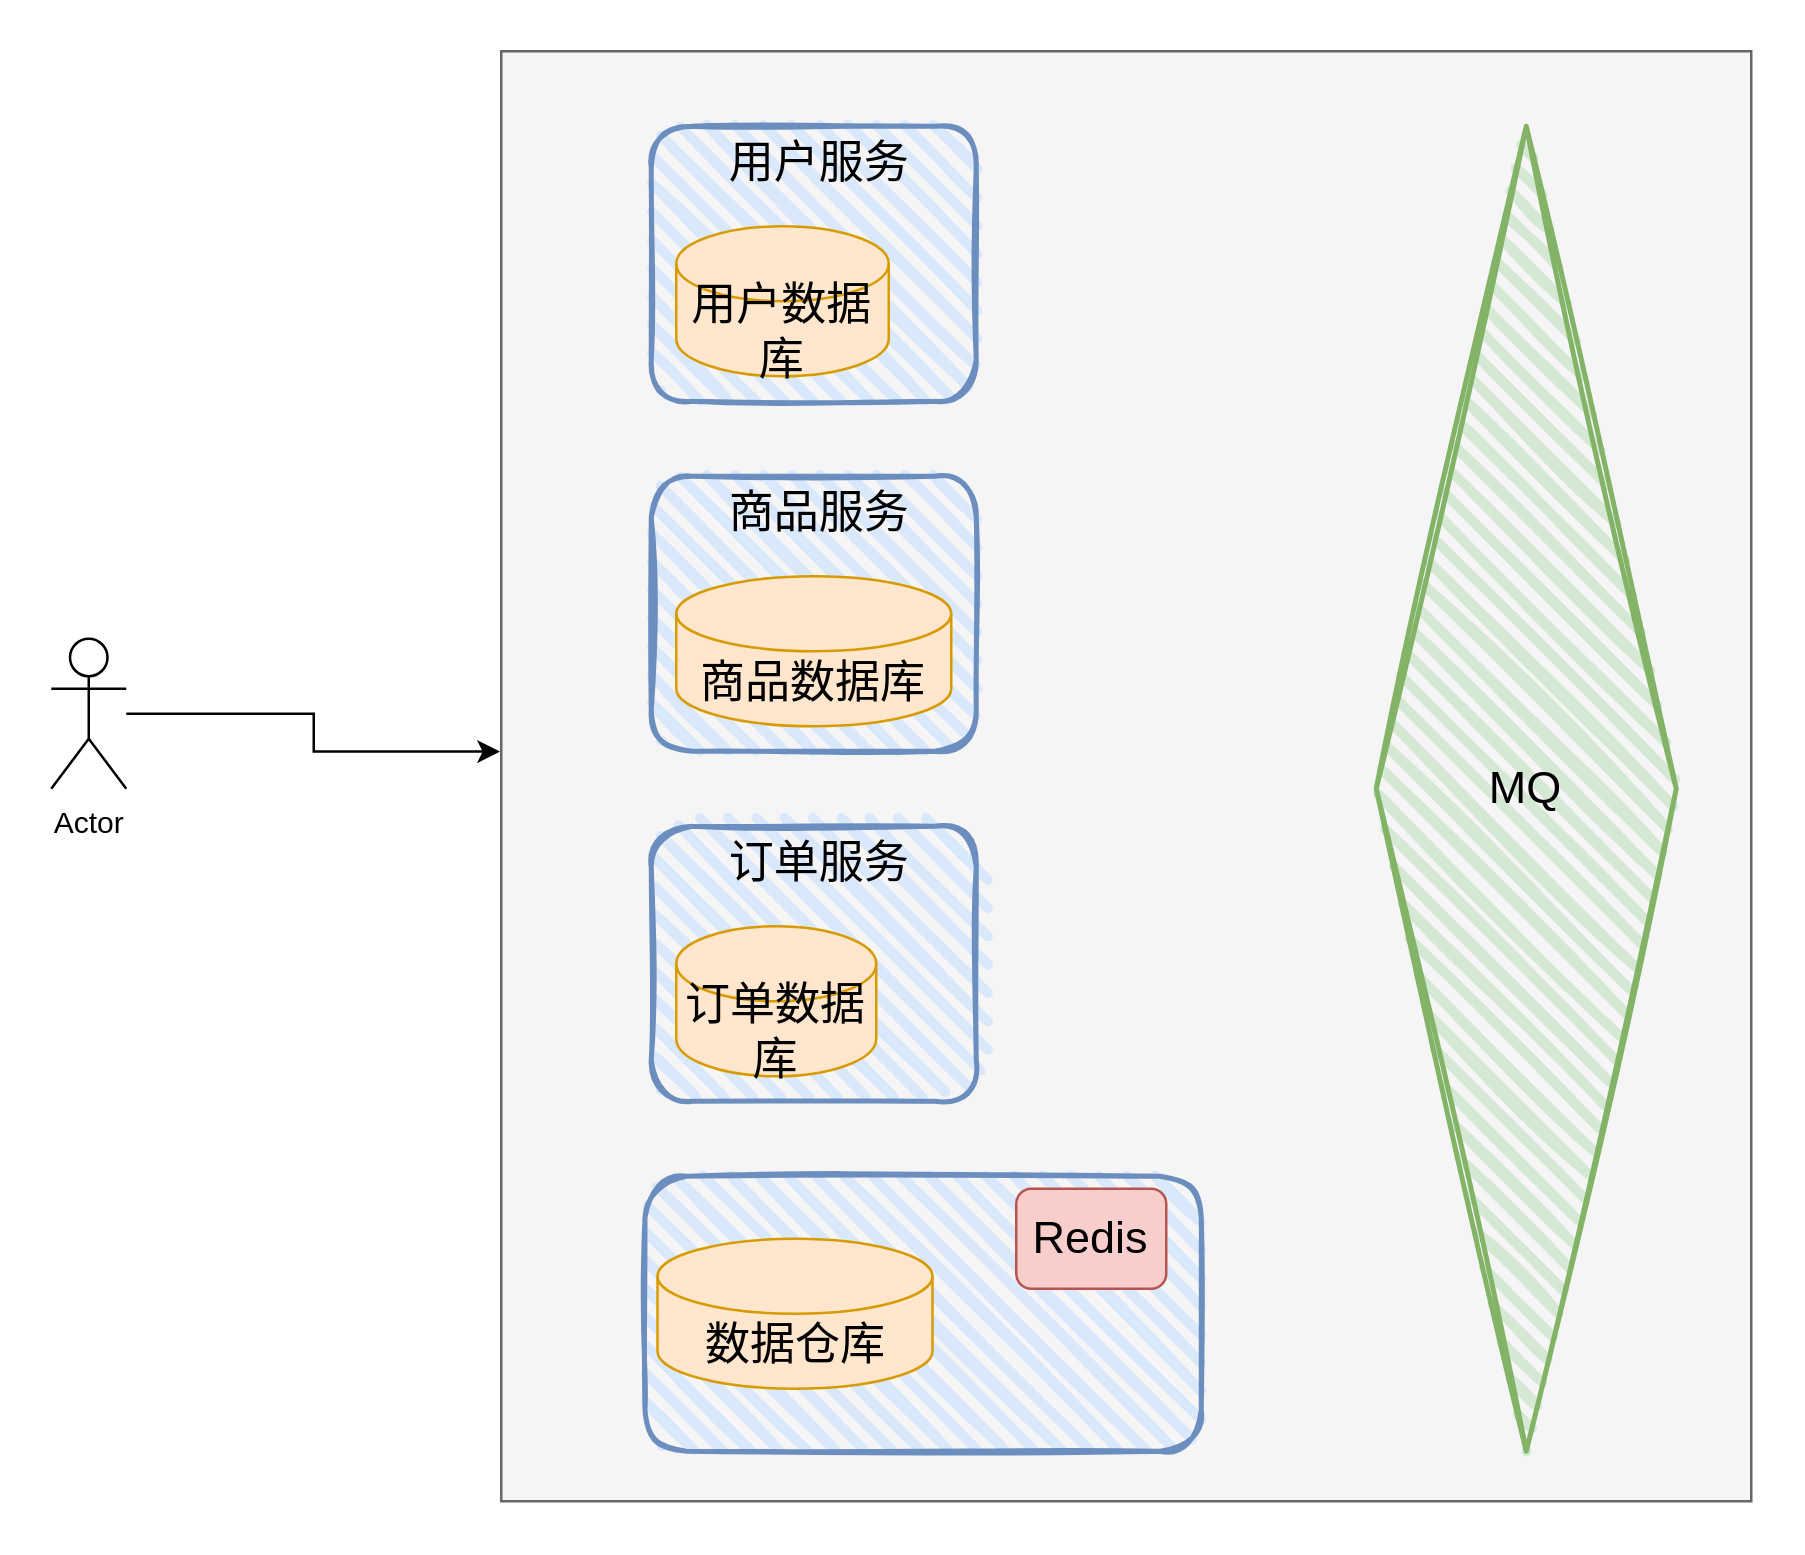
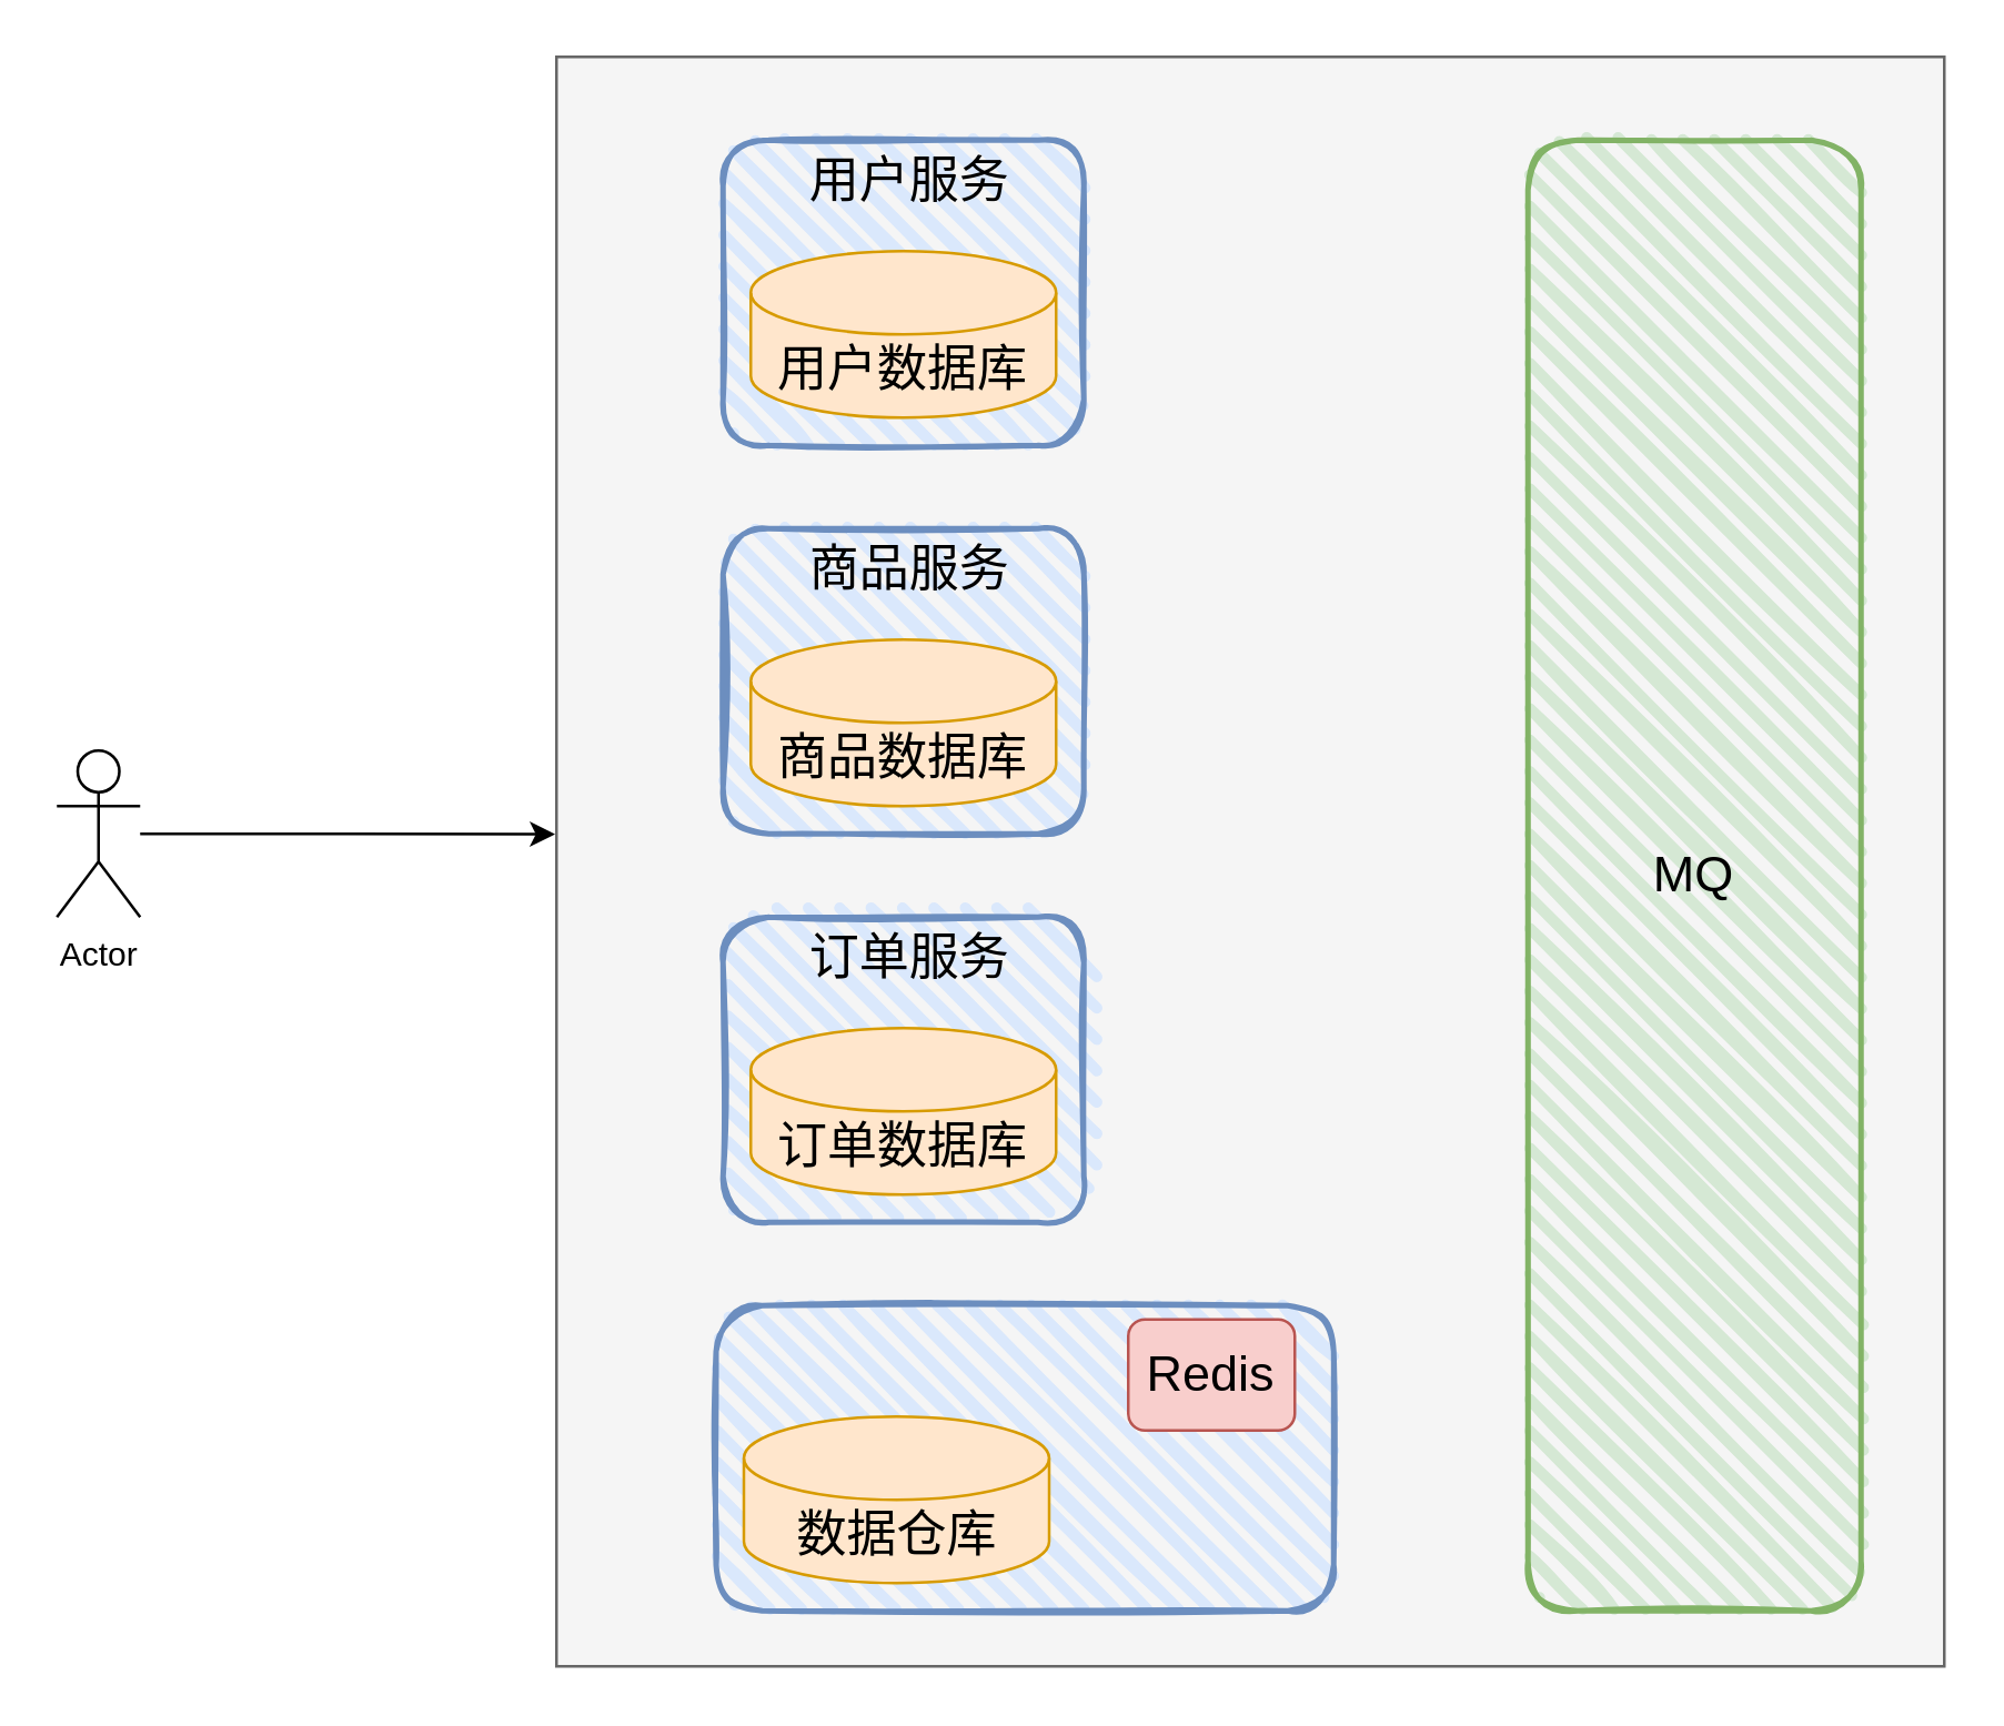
  <mxCell id="0" />
  <mxCell id="1" parent="0" />
  <mxCell id="2" value="" style="rounded=0;whiteSpace=wrap;html=1;fontSize=18;fillColor=#f5f5f5;fontColor=#333333;strokeColor=#666666;" vertex="1" parent="1"><mxGeometry x="200" y="20" width="500" height="580" as="geometry" /></mxCell>
  <mxCell id="3" style="edgeStyle=orthogonalEdgeStyle;rounded=0;orthogonalLoop=1;jettySize=auto;html=1;entryX=-0.001;entryY=0.483;entryDx=0;entryDy=0;entryPerimeter=0;fontSize=18;" edge="1" parent="1" source="4" target="2"><mxGeometry relative="1" as="geometry" /></mxCell>
- <mxCell id="4" value="Actor" style="shape=umlActor;verticalLabelPosition=bottom;verticalAlign=top;html=1;outlineConnect=0;" vertex="1" parent="1"><mxGeometry x="20" y="255" width="30" height="60" as="geometry" /></mxCell>
+ <mxCell id="4" value="Actor" style="shape=umlActor;verticalLabelPosition=bottom;verticalAlign=top;html=1;outlineConnect=0;" vertex="1" parent="1"><mxGeometry x="20" y="270" width="30" height="60" as="geometry" /></mxCell>
  <mxCell id="5" value="" style="rounded=1;whiteSpace=wrap;html=1;strokeWidth=2;fillWeight=4;hachureGap=8;hachureAngle=45;fillColor=#dae8fc;sketch=1;strokeColor=#6c8ebf;" vertex="1" parent="1"><mxGeometry x="260" y="50" width="130" height="110" as="geometry" /></mxCell>
- <mxCell id="6" value="&lt;font style=&quot;font-size: 18px;&quot;&gt;用户数据库&lt;/font&gt;" style="shape=cylinder3;whiteSpace=wrap;html=1;boundedLbl=1;backgroundOutline=1;size=15;fillColor=#ffe6cc;strokeColor=#d79b00;" vertex="1" parent="1"><mxGeometry x="270" y="90" width="85" height="60" as="geometry" /></mxCell>
+ <mxCell id="6" value="&lt;font style=&quot;font-size: 18px;&quot;&gt;用户数据库&lt;/font&gt;" style="shape=cylinder3;whiteSpace=wrap;html=1;boundedLbl=1;backgroundOutline=1;size=15;fillColor=#ffe6cc;strokeColor=#d79b00;" vertex="1" parent="1"><mxGeometry x="270" y="90" width="110" height="60" as="geometry" /></mxCell>
  <mxCell id="7" value="用户服务" style="text;html=1;strokeColor=none;fillColor=none;align=center;verticalAlign=middle;whiteSpace=wrap;rounded=0;fontSize=18;" vertex="1" parent="1"><mxGeometry x="260" y="50" width="135" height="30" as="geometry" /></mxCell>
  <mxCell id="8" value="" style="rounded=1;whiteSpace=wrap;html=1;strokeWidth=2;fillWeight=4;hachureGap=8;hachureAngle=45;fillColor=#dae8fc;sketch=1;strokeColor=#6c8ebf;" vertex="1" parent="1"><mxGeometry x="260" y="190" width="130" height="110" as="geometry" /></mxCell>
  <mxCell id="9" value="&lt;font style=&quot;font-size: 18px;&quot;&gt;商品数据库&lt;/font&gt;" style="shape=cylinder3;whiteSpace=wrap;html=1;boundedLbl=1;backgroundOutline=1;size=15;fillColor=#ffe6cc;strokeColor=#d79b00;" vertex="1" parent="1"><mxGeometry x="270" y="230" width="110" height="60" as="geometry" /></mxCell>
  <mxCell id="10" value="商品服务" style="text;html=1;strokeColor=none;fillColor=none;align=center;verticalAlign=middle;whiteSpace=wrap;rounded=0;fontSize=18;" vertex="1" parent="1"><mxGeometry x="260" y="190" width="135" height="30" as="geometry" /></mxCell>
  <mxCell id="11" value="" style="rounded=1;whiteSpace=wrap;html=1;strokeWidth=2;fillWeight=4;hachureGap=8;hachureAngle=45;fillColor=#dae8fc;sketch=1;strokeColor=#6c8ebf;" vertex="1" parent="1"><mxGeometry x="260" y="330" width="130" height="110" as="geometry" /></mxCell>
- <mxCell id="12" value="&lt;font style=&quot;font-size: 18px;&quot;&gt;订单数据库&lt;/font&gt;" style="shape=cylinder3;whiteSpace=wrap;html=1;boundedLbl=1;backgroundOutline=1;size=15;fillColor=#ffe6cc;strokeColor=#d79b00;" vertex="1" parent="1"><mxGeometry x="270" y="370" width="80" height="60" as="geometry" /></mxCell>
+ <mxCell id="12" value="&lt;font style=&quot;font-size: 18px;&quot;&gt;订单数据库&lt;/font&gt;" style="shape=cylinder3;whiteSpace=wrap;html=1;boundedLbl=1;backgroundOutline=1;size=15;fillColor=#ffe6cc;strokeColor=#d79b00;" vertex="1" parent="1"><mxGeometry x="270" y="370" width="110" height="60" as="geometry" /></mxCell>
  <mxCell id="13" value="订单服务" style="text;html=1;strokeColor=none;fillColor=none;align=center;verticalAlign=middle;whiteSpace=wrap;rounded=0;fontSize=18;" vertex="1" parent="1"><mxGeometry x="260" y="330" width="135" height="30" as="geometry" /></mxCell>
  <mxCell id="14" value="" style="rounded=1;whiteSpace=wrap;html=1;strokeWidth=2;fillWeight=4;hachureGap=8;hachureAngle=45;fillColor=#dae8fc;sketch=1;strokeColor=#6c8ebf;" vertex="1" parent="1"><mxGeometry x="257.5" y="470" width="222.5" height="110" as="geometry" /></mxCell>
- <mxCell id="15" value="&lt;font style=&quot;font-size: 18px;&quot;&gt;数据仓库&lt;/font&gt;" style="shape=cylinder3;whiteSpace=wrap;html=1;boundedLbl=1;backgroundOutline=1;size=15;fillColor=#ffe6cc;strokeColor=#d79b00;" vertex="1" parent="1"><mxGeometry x="262.5" y="495" width="110" height="60" as="geometry" /></mxCell>
+ <mxCell id="15" value="&lt;font style=&quot;font-size: 18px;&quot;&gt;数据仓库&lt;/font&gt;" style="shape=cylinder3;whiteSpace=wrap;html=1;boundedLbl=1;backgroundOutline=1;size=15;fillColor=#ffe6cc;strokeColor=#d79b00;" vertex="1" parent="1"><mxGeometry x="267.5" y="510" width="110" height="60" as="geometry" /></mxCell>
  <mxCell id="16" value="Redis" style="rounded=1;whiteSpace=wrap;html=1;fontSize=18;fillColor=#f8cecc;strokeColor=#b85450;" vertex="1" parent="1"><mxGeometry x="406" y="475" width="60" height="40" as="geometry" /></mxCell>
- <mxCell id="17" value="MQ" style="rhombus;whiteSpace=wrap;html=1;strokeWidth=2;fillWeight=4;hachureGap=8;hachureAngle=45;fillColor=#d5e8d4;sketch=1;fontSize=18;strokeColor=#82b366;" vertex="1" parent="1"><mxGeometry x="550" y="50" width="120" height="530" as="geometry" /></mxCell>
+ <mxCell id="17" value="MQ" style="rounded=1;whiteSpace=wrap;html=1;strokeWidth=2;fillWeight=4;hachureGap=8;hachureAngle=45;fillColor=#d5e8d4;sketch=1;fontSize=18;strokeColor=#82b366;" vertex="1" parent="1"><mxGeometry x="550" y="50" width="120" height="530" as="geometry" /></mxCell>
